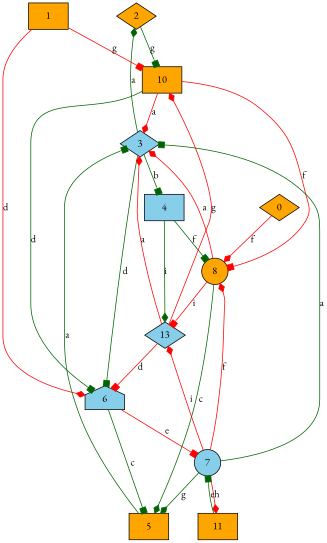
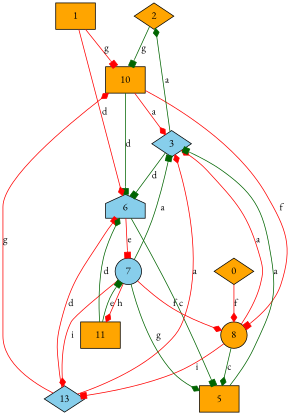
  strict digraph {
    fontname="EB Garamond"
    node [fillcolor=orange fontname="EB Garamond" shape=box style=filled]
    edge [arrowhead=box color=darkgreen fontname="EB Garamond"]
    2 [shape=diamond]
    10
    3 [fillcolor=skyblue shape=diamond]
    6 [fillcolor=skyblue shape=house]
    8 [shape=circle]
-   4 [fillcolor=skyblue]
    13 [fillcolor=skyblue shape=diamond]
    5
    7 [fillcolor=skyblue shape=circle]
    11
    0 [shape=diamond]
    1
    2 -> 10 [label=g]
    10 -> 3 [arrowhead=diamond color=red label=a]
    10 -> 6 [label=d]
    10 -> 8 [color=red label=f]
    3 -> 2 [arrowhead=diamond label=a]
    3 -> 6 [label=d]
-   3 -> 4 [label=b]
    6 -> 5 [label=c]
    6 -> 7 [color=red label=e]
    8 -> 3 [arrowhead=diamond color=red label=a]
    8 -> 13 [color=red label=i]
    8 -> 5 [arrowhead=diamond label=c]
-   4 -> 8 [label=f]
-   4 -> 13 [arrowhead=diamond label=i]
    13 -> 10 [arrowhead=diamond color=red label=g]
    13 -> 3 [arrowhead=diamond color=red label=a]
    13 -> 6 [color=red label=d]
    5 -> 3 [label=a]
    7 -> 3 [label=a]
    7 -> 8 [arrowhead=diamond color=red label=f]
    7 -> 13 [arrowhead=diamond color=red label=i]
    7 -> 5 [arrowhead=diamond label=g]
    7 -> 11 [arrowhead=diamond color=red label=h]
+   11 -> 6 [arrowhead=diamond label=d]
    11 -> 7 [label=e]
    0 -> 8 [arrowhead=diamond color=red label=f]
    1 -> 10 [color=red label=g]
    1 -> 6 [arrowhead=diamond color=red label=d]
  }
